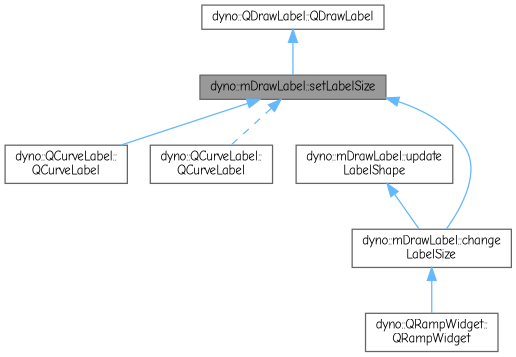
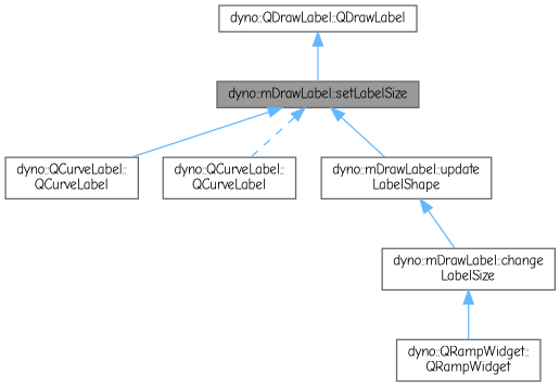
  digraph {
    fontname="Comic Neue"
    rankdir=TB
    node [color=grey40 fillcolor=white fontname="Comic Neue" fontsize=10 shape=box style=filled]
    edge [color=steelblue1 dir=back fontname="Comic Neue" fontsize=10 labelfontname=Helvetica labelfontsize=10 style=solid]
    n1 [color=gray40 fillcolor=grey60 fontcolor=black height=0.2 label="dyno::mDrawLabel::setLabelSize" width=0.4]
    n2 [height=0.2 label="dyno::QCurveLabel::\lQCurveLabel" width=0.4]
    n3 [height=0.2 label="dyno::QCurveLabel::\lQCurveLabel" width=0.4]
    n4 [height=0.2 label="dyno::mDrawLabel::update\lLabelShape" width=0.4]
    n5 [height=0.2 label="dyno::QDrawLabel::QDrawLabel" width=0.4]
    n6 [height=0.2 label="dyno::mDrawLabel::change\lLabelSize" width=0.4]
    n7 [height=0.2 label="dyno::QRampWidget::\lQRampWidget" width=0.4]
    n1 -> n2
    n1 -> n3 [style=dashed]
-   n1 -> n6
+   n1 -> n4
    n4 -> n6
    n5 -> n1
    n6 -> n7
  }
